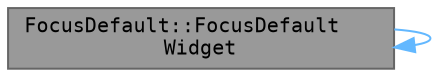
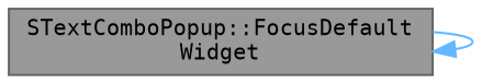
  digraph {
    rankdir=TB
    fontname="DejaVu Sans Mono"
-   n1 [color=gray40 fillcolor=grey60 fontcolor=black fontname="DejaVu Sans Mono" fontsize=10 height=0.2 label="FocusDefault::FocusDefault\lWidget" shape=box style=filled width=0.4]
+   n1 [color=gray40 fillcolor=grey60 fontcolor=black fontname="DejaVu Sans Mono" fontsize=10 height=0.2 label="STextComboPopup::FocusDefault\lWidget" shape=box style=filled width=0.4]
    n1 -> n1 [color=steelblue1 fontname="DejaVu Sans Mono" fontsize=10 labelfontname=Helvetica labelfontsize=10 style=solid]
  }
